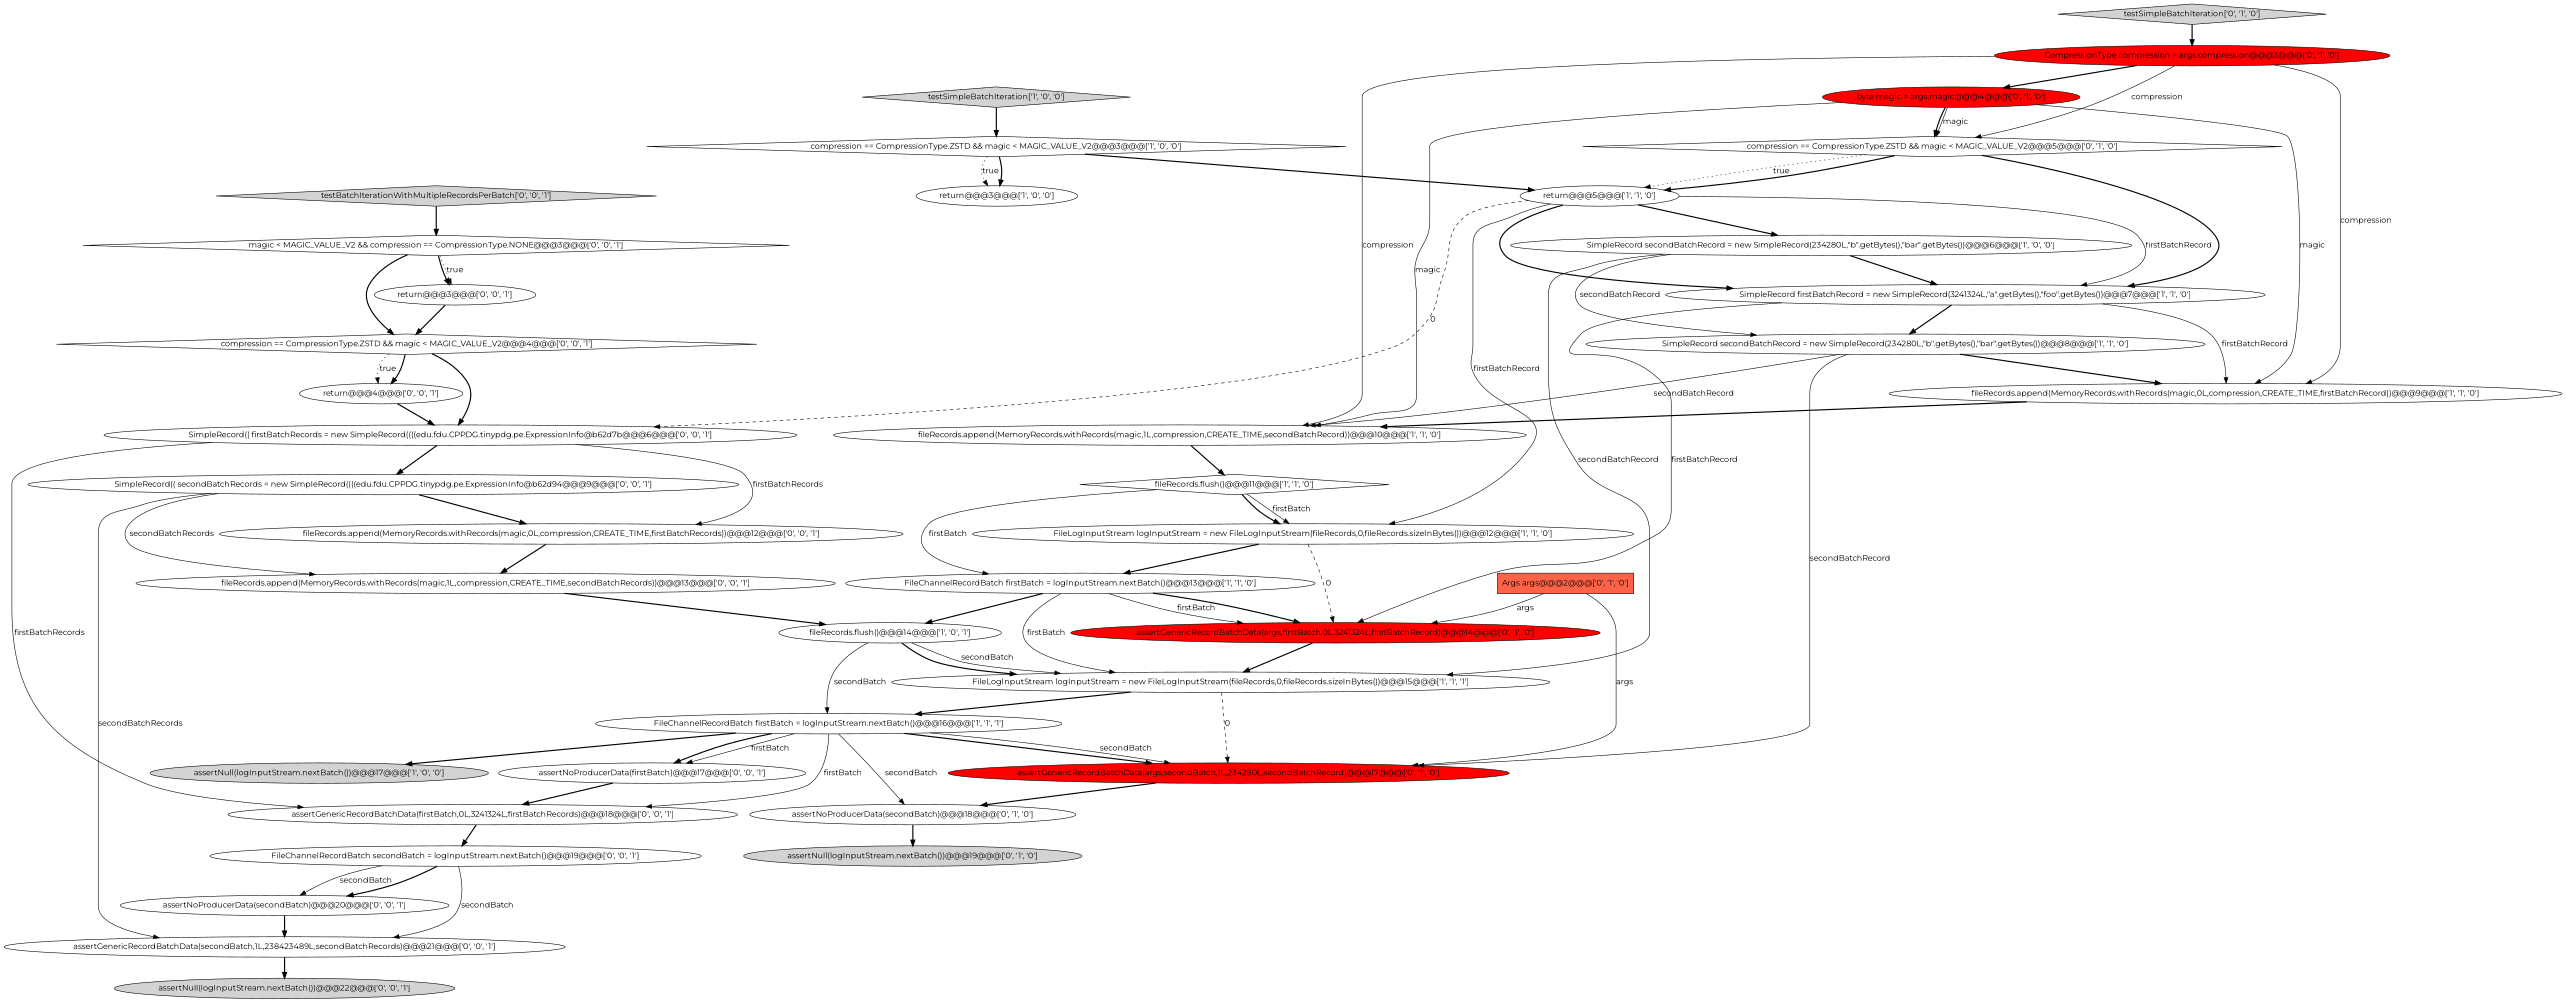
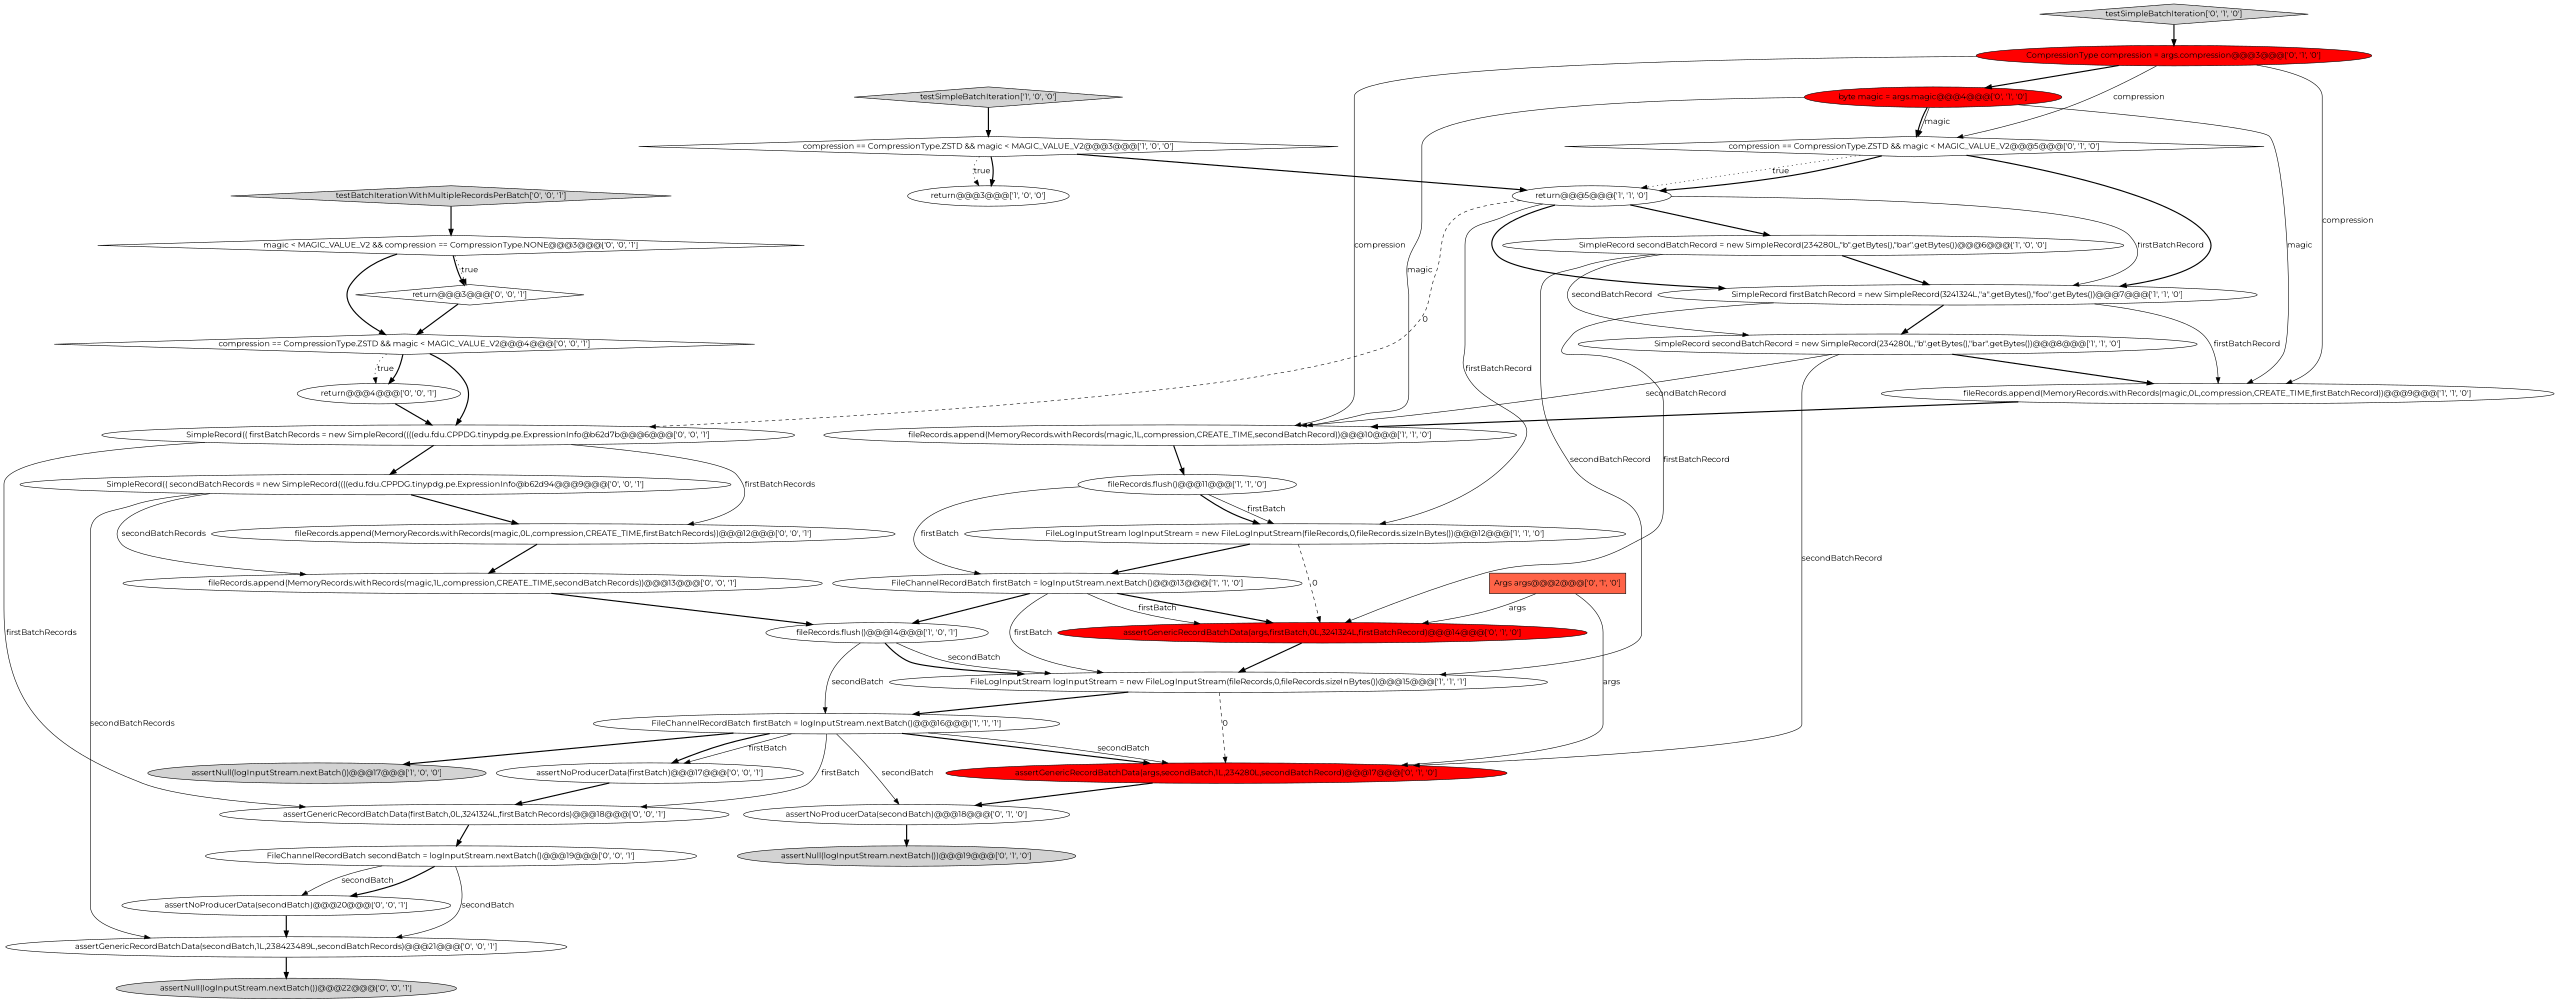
  digraph {
    fontname=Montserrat
    node [fillcolor=white fontname=Montserrat shape=ellipse style=filled]
    edge [fontname=Montserrat style=bold]
    n1 [label="SimpleRecord secondBatchRecord = new SimpleRecord(234280L,\"b\".getBytes(),\"bar\".getBytes())@@@6@@@['1', '0', '0']"]
    n2 [label="FileLogInputStream logInputStream = new FileLogInputStream(fileRecords,0,fileRecords.sizeInBytes())@@@15@@@['1', '1', '1']"]
    n3 [label="SimpleRecord firstBatchRecord = new SimpleRecord(3241324L,\"a\".getBytes(),\"foo\".getBytes())@@@7@@@['1', '1', '0']"]
    n4 [label="SimpleRecord secondBatchRecord = new SimpleRecord(234280L,\"b\".getBytes(),\"bar\".getBytes())@@@8@@@['1', '1', '0']"]
    n5 [label="FileChannelRecordBatch firstBatch = logInputStream.nextBatch()@@@16@@@['1', '1', '1']"]
    n6 [fillcolor=red label="assertGenericRecordBatchData(args,secondBatch,1L,234280L,secondBatchRecord)@@@17@@@['0', '1', '0']"]
    n7 [fillcolor=red label="assertGenericRecordBatchData(args,firstBatch,0L,3241324L,firstBatchRecord)@@@14@@@['0', '1', '0']"]
    n8 [label="fileRecords.append(MemoryRecords.withRecords(magic,0L,compression,CREATE_TIME,firstBatchRecord))@@@9@@@['1', '1', '0']"]
    n9 [label="fileRecords.append(MemoryRecords.withRecords(magic,1L,compression,CREATE_TIME,secondBatchRecord))@@@10@@@['1', '1', '0']"]
    n10 [fillcolor=lightgray label="assertNull(logInputStream.nextBatch())@@@19@@@['0', '1', '0']"]
    n11 [label="FileChannelRecordBatch firstBatch = logInputStream.nextBatch()@@@13@@@['1', '1', '0']"]
    n12 [label="fileRecords.flush()@@@14@@@['1', '0', '1']"]
    n13 [label="assertGenericRecordBatchData(firstBatch,0L,3241324L,firstBatchRecords)@@@18@@@['0', '0', '1']"]
    n14 [label="FileChannelRecordBatch secondBatch = logInputStream.nextBatch()@@@19@@@['0', '0', '1']"]
    n15 [label="assertGenericRecordBatchData(secondBatch,1L,238423489L,secondBatchRecords)@@@21@@@['0', '0', '1']"]
    n16 [label="assertNoProducerData(secondBatch)@@@20@@@['0', '0', '1']"]
    n17 [label="return@@@4@@@['0', '0', '1']"]
    n18 [label="SimpleRecord(( firstBatchRecords = new SimpleRecord((((edu.fdu.CPPDG.tinypdg.pe.ExpressionInfo@b62d7b@@@6@@@['0', '0', '1']"]
    n19 [label="fileRecords.append(MemoryRecords.withRecords(magic,0L,compression,CREATE_TIME,firstBatchRecords))@@@12@@@['0', '0', '1']"]
    n20 [label="SimpleRecord(( secondBatchRecords = new SimpleRecord((((edu.fdu.CPPDG.tinypdg.pe.ExpressionInfo@b62d94@@@9@@@['0', '0', '1']"]
    n21 [fillcolor=lightgray label="testSimpleBatchIteration['1', '0', '0']" shape=diamond]
    n22 [label="compression == CompressionType.ZSTD && magic < MAGIC_VALUE_V2@@@3@@@['1', '0', '0']" shape=diamond]
    n23 [label="return@@@5@@@['1', '1', '0']"]
    n24 [label="return@@@3@@@['1', '0', '0']"]
    n25 [fillcolor=lightgray label="assertNull(logInputStream.nextBatch())@@@22@@@['0', '0', '1']"]
-   n26 [label="fileRecords.flush()@@@11@@@['1', '1', '0']" shape=diamond]
+   n26 [label="fileRecords.flush()@@@11@@@['1', '1', '0']"]
    n27 [label="FileLogInputStream logInputStream = new FileLogInputStream(fileRecords,0,fileRecords.sizeInBytes())@@@12@@@['1', '1', '0']"]
    n28 [label="assertNoProducerData(secondBatch)@@@18@@@['0', '1', '0']"]
    n29 [label="fileRecords.append(MemoryRecords.withRecords(magic,1L,compression,CREATE_TIME,secondBatchRecords))@@@13@@@['0', '0', '1']"]
    n30 [label="magic < MAGIC_VALUE_V2 && compression == CompressionType.NONE@@@3@@@['0', '0', '1']" shape=diamond]
-   n31 [label="return@@@3@@@['0', '0', '1']"]
+   n31 [label="return@@@3@@@['0', '0', '1']" shape=diamond]
    n32 [label="compression == CompressionType.ZSTD && magic < MAGIC_VALUE_V2@@@4@@@['0', '0', '1']" shape=diamond]
    n33 [label="assertNoProducerData(firstBatch)@@@17@@@['0', '0', '1']"]
    n34 [fillcolor=lightgray label="assertNull(logInputStream.nextBatch())@@@17@@@['1', '0', '0']"]
    n35 [fillcolor=lightgray label="testBatchIterationWithMultipleRecordsPerBatch['0', '0', '1']" shape=diamond]
    n36 [fillcolor=red label="byte magic = args.magic@@@4@@@['0', '1', '0']"]
    n37 [label="compression == CompressionType.ZSTD && magic < MAGIC_VALUE_V2@@@5@@@['0', '1', '0']" shape=diamond]
    n38 [fillcolor=lightgray label="testSimpleBatchIteration['0', '1', '0']" shape=diamond]
    n39 [fillcolor=red label="CompressionType compression = args.compression@@@3@@@['0', '1', '0']"]
    n40 [fillcolor=tomato label="Args args@@@2@@@['0', '1', '0']" shape=box]
    n1 -> n2 [label=secondBatchRecord style=solid]
    n1 -> n3
    n1 -> n4 [label=secondBatchRecord style=solid]
    n2 -> n5
    n2 -> n6 [label=0 style=dashed]
    n3 -> n4
    n3 -> n7 [label=firstBatchRecord style=solid]
    n3 -> n8 [label=firstBatchRecord style=solid]
    n4 -> n6 [label=secondBatchRecord style=solid]
    n4 -> n8
    n4 -> n9 [label=secondBatchRecord style=solid]
    n5 -> n6
    n5 -> n6 [label=secondBatch style=solid]
    n5 -> n13 [label=firstBatch style=solid]
    n5 -> n28 [label=secondBatch style=solid]
    n5 -> n33 [label=firstBatch style=solid]
    n5 -> n33
    n5 -> n34
    n6 -> n28
    n7 -> n2
    n8 -> n9
    n9 -> n26
    n11 -> n2 [label=firstBatch style=solid]
    n11 -> n7
    n11 -> n7 [label=firstBatch style=solid]
    n11 -> n12
    n12 -> n2
    n12 -> n2 [label=secondBatch style=solid]
    n12 -> n5 [label=secondBatch style=solid]
    n13 -> n14
    n14 -> n15 [label=secondBatch style=solid]
    n14 -> n16 [label=secondBatch style=solid]
    n14 -> n16
    n15 -> n25
    n16 -> n15
    n17 -> n18
    n18 -> n13 [label=firstBatchRecords style=solid]
    n18 -> n19 [label=firstBatchRecords style=solid]
    n18 -> n20
    n19 -> n29
    n20 -> n15 [label=secondBatchRecords style=solid]
    n20 -> n19
    n20 -> n29 [label=secondBatchRecords style=solid]
    n21 -> n22
    n22 -> n23
    n22 -> n24
    n22 -> n24 [label=true style=dotted]
    n23 -> n1
    n23 -> n3 [label=firstBatchRecord style=solid]
    n23 -> n3
    n23 -> n18 [label=0 style=dashed]
    n23 -> n27 [label=firstBatchRecord style=solid]
    n26 -> n11 [label=firstBatch style=solid]
    n26 -> n27 [label=firstBatch style=solid]
    n26 -> n27
    n27 -> n7 [label=0 style=dashed]
    n27 -> n11
    n28 -> n10
    n29 -> n12
    n30 -> n31 [label=true style=dotted]
    n30 -> n31
    n30 -> n32
    n31 -> n32
    n32 -> n17
    n32 -> n17 [label=true style=dotted]
    n32 -> n18
    n33 -> n13
    n35 -> n30
    n36 -> n8 [label=magic style=solid]
    n36 -> n9 [label=magic style=solid]
    n36 -> n37
    n36 -> n37 [label=magic style=solid]
    n37 -> n3
    n37 -> n23 [label=true style=dotted]
    n37 -> n23
    n38 -> n39
    n39 -> n8 [label=compression style=solid]
    n39 -> n9 [label=compression style=solid]
    n39 -> n36
    n39 -> n37 [label=compression style=solid]
    n40 -> n6 [label=args style=solid]
    n40 -> n7 [label=args style=solid]
  }
